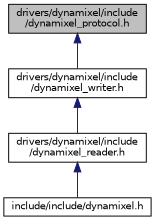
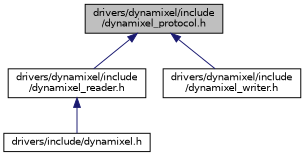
  digraph {
    node [color=black fillcolor=white fontname=Helvetica fontsize=10 shape=record style=filled]
    edge [color=midnightblue dir=back fontname=Helvetica fontsize=10 labelfontname=Helvetica labelfontsize=10 style=solid]
    n1 [fillcolor=grey75 fontcolor=black height=0.2 label="drivers/dynamixel/include\l/dynamixel_protocol.h" width=0.4]
    n2 [height=0.2 label="drivers/dynamixel/include\l/dynamixel_reader.h" width=0.4]
    n3 [height=0.2 label="drivers/dynamixel/include\l/dynamixel_writer.h" width=0.4]
-   n4 [height=0.2 label="include/include/dynamixel.h" width=0.4]
-   n3 -> n2
+   n4 [height=0.2 label="drivers/include/dynamixel.h" width=0.4]
+   n1 -> n2
    n1 -> n3
    n2 -> n4
  }
